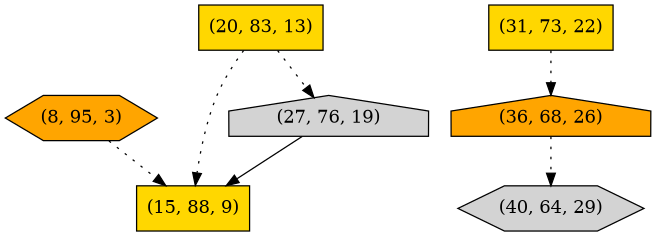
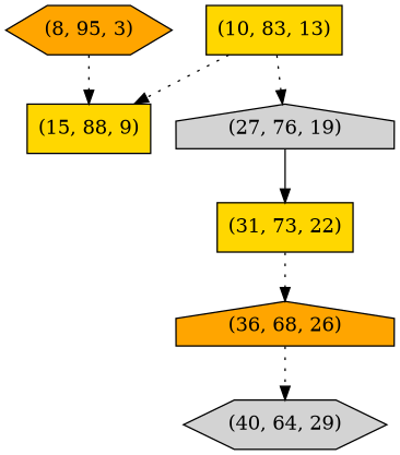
  digraph {
    node [fillcolor=gold shape=box style=filled]
    edge [style=dotted]
    "(8, 95, 3)" [fillcolor=orange shape=hexagon]
    "(15, 88, 9)"
-   "(20, 83, 13)"
+   "(20, 83, 13)" [label="(10, 83, 13)"]
    "(27, 76, 19)" [fillcolor=lightgrey shape=house]
    "(31, 73, 22)"
    "(36, 68, 26)" [fillcolor=orange shape=house]
    "(40, 64, 29)" [fillcolor=lightgrey shape=hexagon]
    "(8, 95, 3)" -> "(15, 88, 9)"
    "(20, 83, 13)" -> "(15, 88, 9)"
    "(20, 83, 13)" -> "(27, 76, 19)"
-   "(27, 76, 19)" -> "(15, 88, 9)" [style=solid]
+   "(27, 76, 19)" -> "(31, 73, 22)" [style=solid]
    "(31, 73, 22)" -> "(36, 68, 26)"
    "(36, 68, 26)" -> "(40, 64, 29)"
  }
